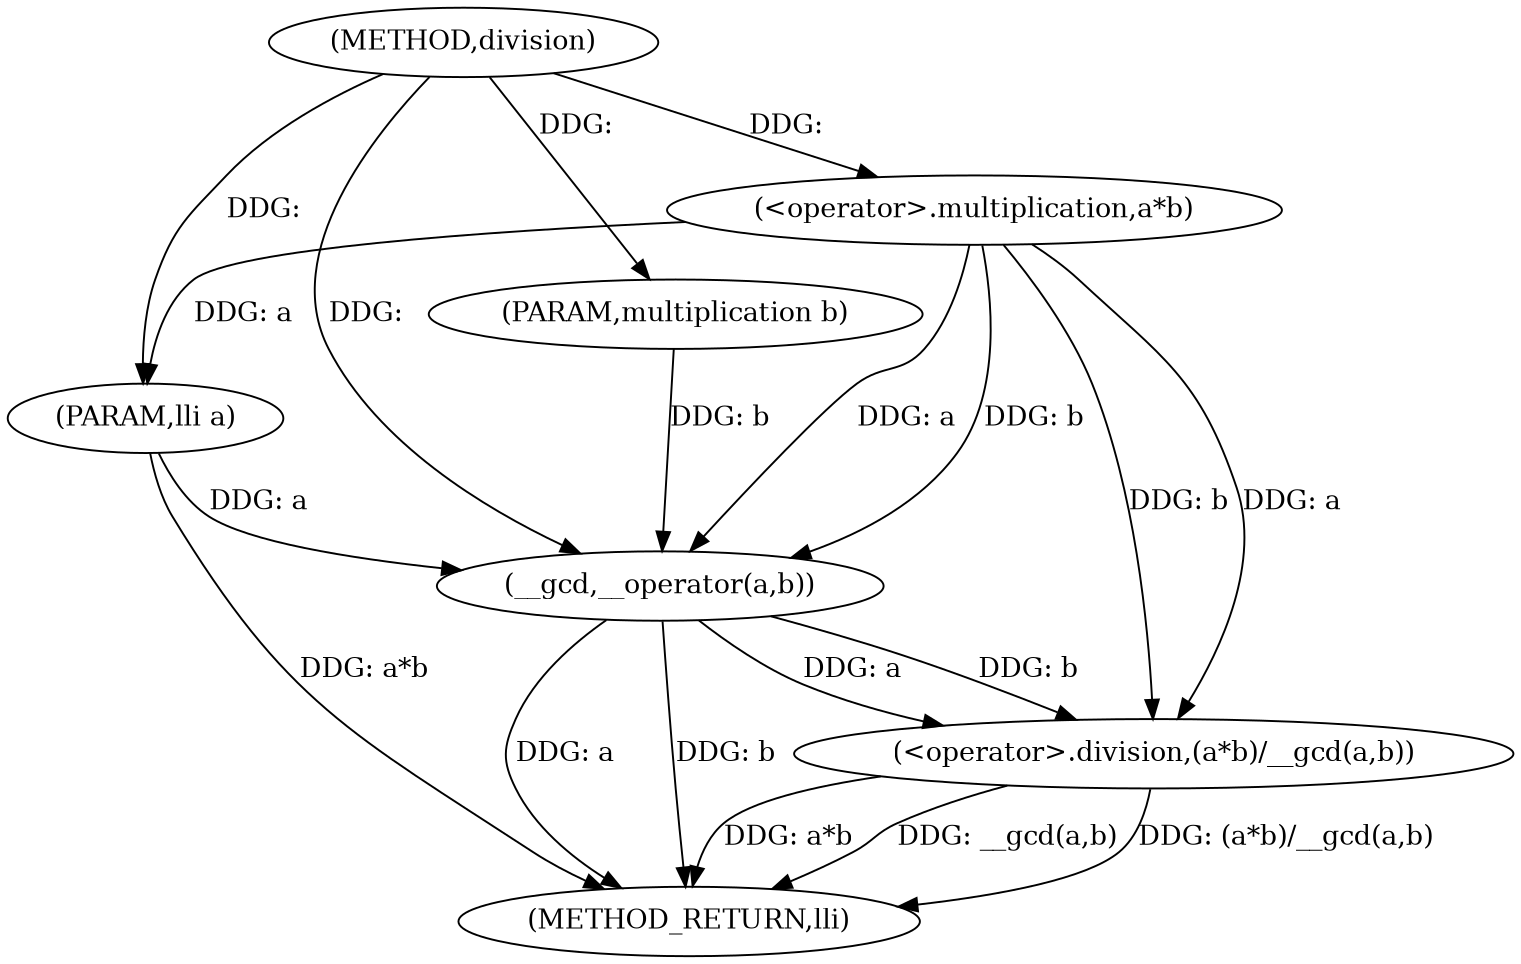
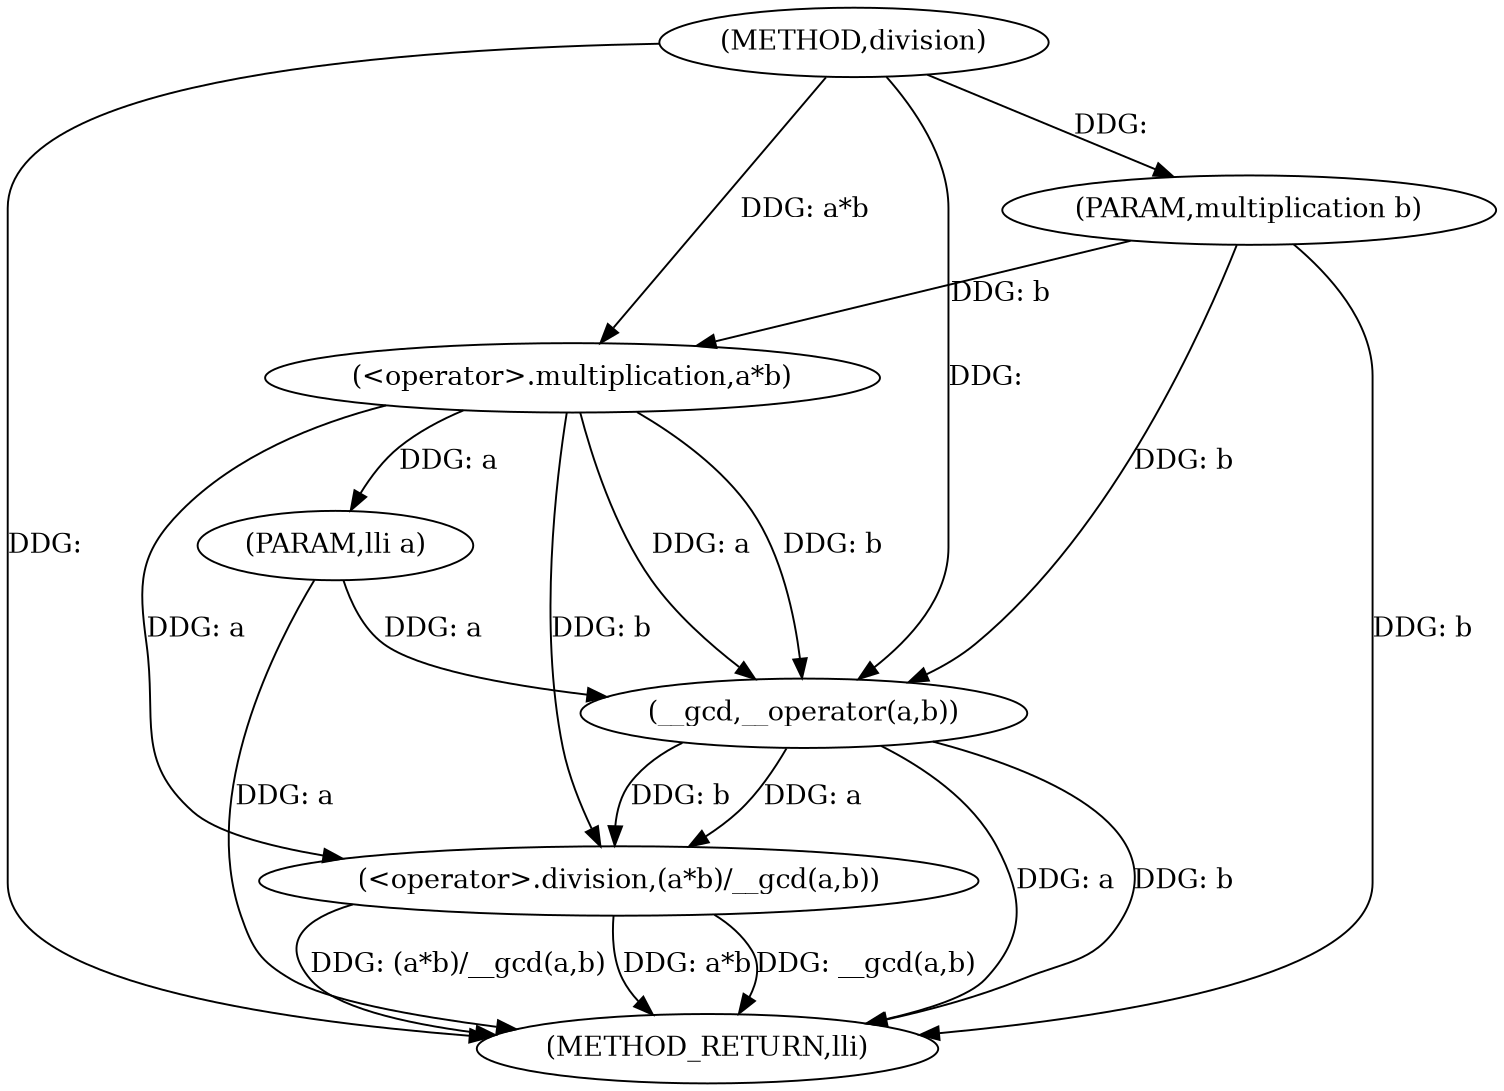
  digraph {
    n1 [label="(METHOD,division)"]
    n2 [label="(PARAM,lli a)"]
    n3 [label="(PARAM,multiplication b)"]
    n4 [label="(<operator>.multiplication,a*b)"]
    n5 [label="(__gcd,__operator(a,b))"]
    n6 [label="(METHOD_RETURN,lli)"]
    n7 [label="(<operator>.division,(a*b)/__gcd(a,b))"]
-   n1 -> n2 [label="DDG: "]
+   n1 -> n6 [label="DDG: "]
    n1 -> n3 [label="DDG: "]
-   n1 -> n4 [label="DDG: "]
+   n1 -> n4 [label="DDG: a*b"]
    n1 -> n5 [label="DDG: "]
    n2 -> n5 [label="DDG: a"]
-   n2 -> n6 [label="DDG: a*b"]
+   n2 -> n6 [label="DDG: a"]
+   n3 -> n4 [label="DDG: b"]
    n3 -> n5 [label="DDG: b"]
+   n3 -> n6 [label="DDG: b"]
    n4 -> n2 [label="DDG: a"]
    n4 -> n5 [label="DDG: a"]
    n4 -> n5 [label="DDG: b"]
    n4 -> n7 [label="DDG: b"]
    n4 -> n7 [label="DDG: a"]
    n5 -> n6 [label="DDG: a"]
    n5 -> n6 [label="DDG: b"]
    n5 -> n7 [label="DDG: a"]
    n5 -> n7 [label="DDG: b"]
    n7 -> n6 [label="DDG: a*b"]
    n7 -> n6 [label="DDG: __gcd(a,b)"]
    n7 -> n6 [label="DDG: (a*b)/__gcd(a,b)"]
  }
